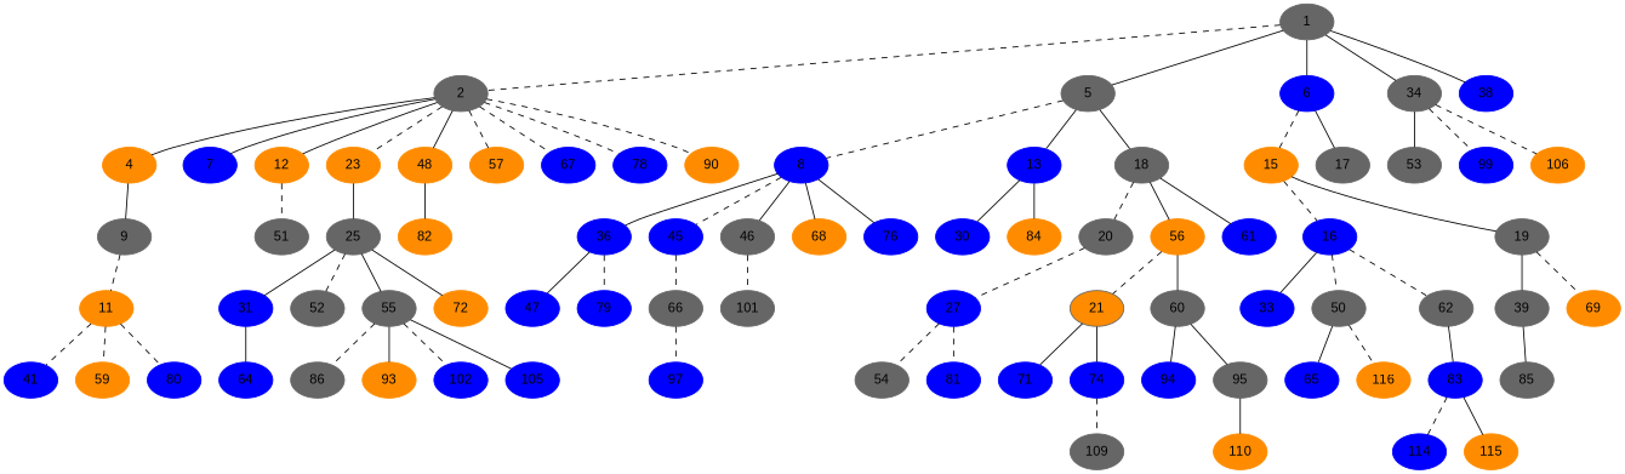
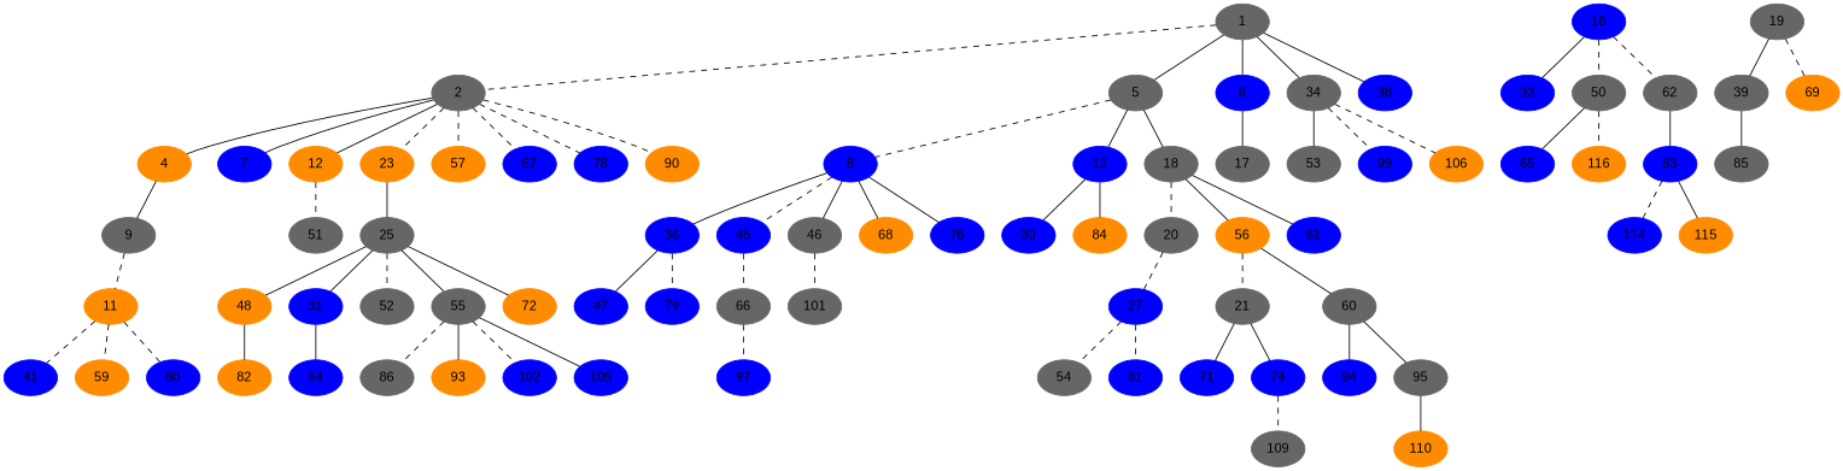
  graph {
    fontname="Liberation Sans"
    node [color=blue fontname="Liberation Sans" style=filled]
    edge [fontname="Liberation Sans" style=solid]
    1 [color=gray40 super="+3"]
    2 [color=gray40 super="+26"]
    5 [color=gray40 super="+12"]
    6 [super="+70"]
    34 [color=gray40 super="+75"]
    38
    4 [color=darkorange super="+24"]
    7
    n9 [color=darkorange label=12 super="+49"]
    23 [color=darkorange]
    48 [color=darkorange super="+88"]
    57 [color=darkorange]
    67
    78
    90 [color=darkorange]
    8 [super="+10"]
    13 [super="+63"]
    18 [color=gray40 super="+28"]
-   15 [color=darkorange]
    17 [color=gray40]
    53 [color=gray40]
    99
    106 [color=darkorange]
    9 [color=gray40 super="+91"]
    51 [color=gray40]
    25 [color=gray40 super="+35"]
    82 [color=darkorange]
    11 [color=darkorange super="+14"]
    36 [super="+40"]
    45
    46 [color=gray40 super="+117"]
    68 [color=darkorange super="+104"]
    76
    30
    84 [color=darkorange]
    20 [color=gray40 super="+100"]
    56 [color=darkorange super="+98"]
    61
    16 [super="+58"]
    19 [color=gray40 super="+29"]
    47
    79
    66 [color=gray40 super="+73"]
    101 [color=gray40]
    41 [super="+107"]
    59 [color=darkorange super="+96"]
    80
    33 [super="+42"]
    50 [color=gray40 super="+92"]
    62 [color=gray40 super="+113"]
    39 [color=gray40]
    69 [color=darkorange]
    65
    116 [color=darkorange]
    83 [super="+112"]
    27 [super="+37"]
-   21 [color=gray40 super="+44" fillcolor=darkorange]
+   21 [color=gray40 super="+44"]
    60 [color=gray40 super="+77"]
    85 [color=gray40 super="+89"]
    71
    74
    54 [color=gray40 super="+103"]
    81 [super="+87"]
    109 [color=gray40 super="+111"]
    31 [super="+43"]
    52 [color=gray40]
    55 [color=gray40 super="+108"]
    72 [color=darkorange]
    64
    86 [color=gray40]
    93 [color=darkorange]
    102
    105
    97
    94
    95 [color=gray40]
    110 [color=darkorange]
    114
    115 [color=darkorange]
    1 -- 2 [style=dashed]
    1 -- 5
    1 -- 6
    1 -- 34
    1 -- 38
    2 -- 4
    2 -- 7
    2 -- n9
    2 -- 23 [style=dashed]
-   2 -- 48
+   25 -- 48
    2 -- 57 [style=dashed]
    2 -- 67 [style=dashed]
    2 -- 78 [style=dashed]
    2 -- 90 [style=dashed]
    5 -- 8 [style=dashed]
    5 -- 13
    5 -- 18
-   6 -- 15 [style=dashed]
    6 -- 17
    34 -- 53
    34 -- 99 [style=dashed]
    34 -- 106 [style=dashed]
    4 -- 9
    n9 -- 51 [style=dashed]
    23 -- 25
    48 -- 82
    8 -- 36
    8 -- 45 [style=dashed]
    8 -- 46
    8 -- 68
    8 -- 76
    13 -- 30
    13 -- 84
    18 -- 20 [style=dashed]
    18 -- 56
    18 -- 61
-   15 -- 16 [style=dashed]
-   15 -- 19
    9 -- 11 [style=dashed]
    25 -- 31
    25 -- 52 [style=dashed]
    25 -- 55
    25 -- 72
    11 -- 41 [style=dashed]
    11 -- 59 [style=dashed]
    11 -- 80 [style=dashed]
    36 -- 47
    36 -- 79 [style=dashed]
    45 -- 66 [style=dashed]
    46 -- 101 [style=dashed]
    20 -- 27 [style=dashed]
    56 -- 21 [style=dashed]
    56 -- 60
    16 -- 33
    16 -- 50 [style=dashed]
    16 -- 62 [style=dashed]
    19 -- 39
    19 -- 69 [style=dashed]
    66 -- 97 [style=dashed]
    50 -- 65
    50 -- 116 [style=dashed]
    62 -- 83
    39 -- 85
    83 -- 114 [style=dashed]
    83 -- 115
    27 -- 54 [style=dashed]
    27 -- 81 [style=dashed]
    21 -- 71
    21 -- 74
    60 -- 94
    60 -- 95
    74 -- 109 [style=dashed]
    31 -- 64
    55 -- 86 [style=dashed]
    55 -- 93
    55 -- 102 [style=dashed]
    55 -- 105
    95 -- 110
  }
